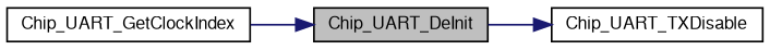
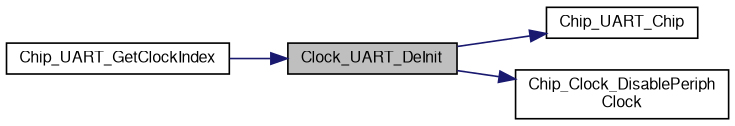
  digraph {
    rankdir=LR
    node [color=black fillcolor=white fontname=FreeSans fontsize=10 shape=record style=filled]
    edge [color=midnightblue fontname=FreeSans fontsize=10 labelfontname=FreeSans labelfontsize=10 style=solid]
-   n1 [fillcolor=grey75 fontcolor=black height=0.2 label=Chip_UART_DeInit width=0.4]
-   n2 [height=0.2 label=Chip_UART_TXDisable width=0.4]
+   n1 [fillcolor=grey75 fontcolor=black height=0.2 label=Clock_UART_DeInit width=0.4]
+   n2 [height=0.2 label=Chip_UART_Chip width=0.4]
+   n3 [height=0.2 label="Chip_Clock_DisablePeriph\lClock" width=0.4]
    n4 [height=0.2 label=Chip_UART_GetClockIndex width=0.4]
    n1 -> n2
+   n1 -> n3
    n4 -> n1
  }
